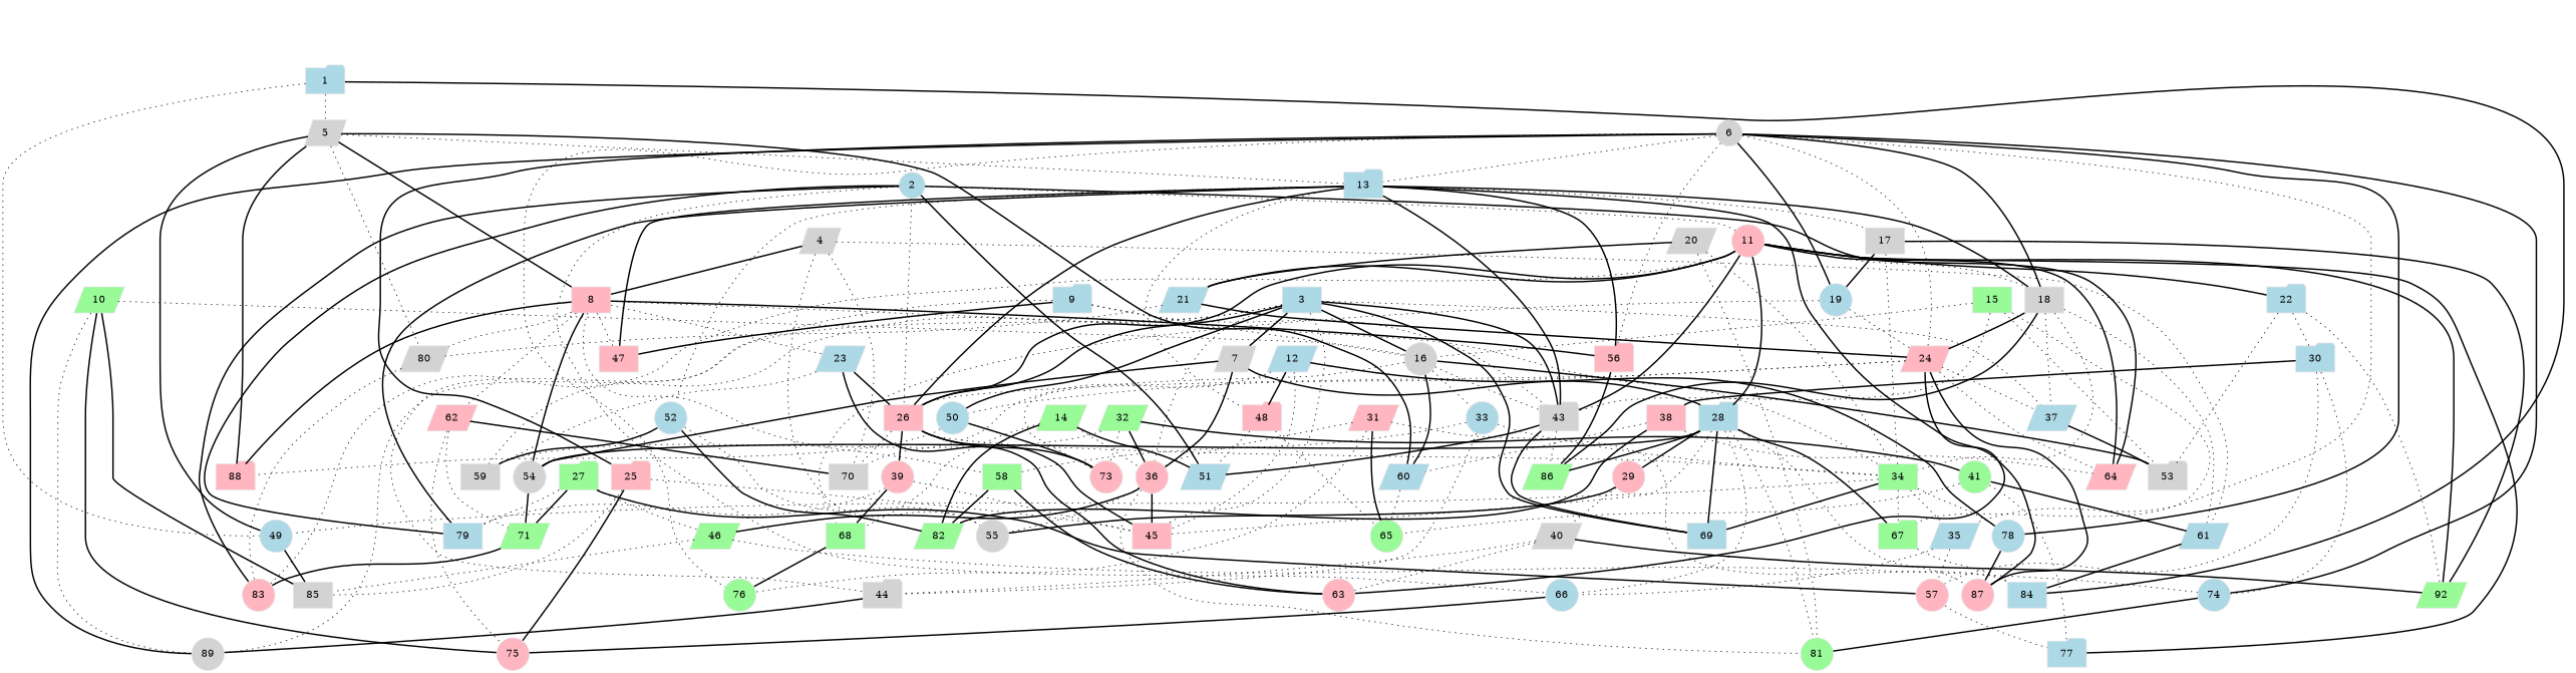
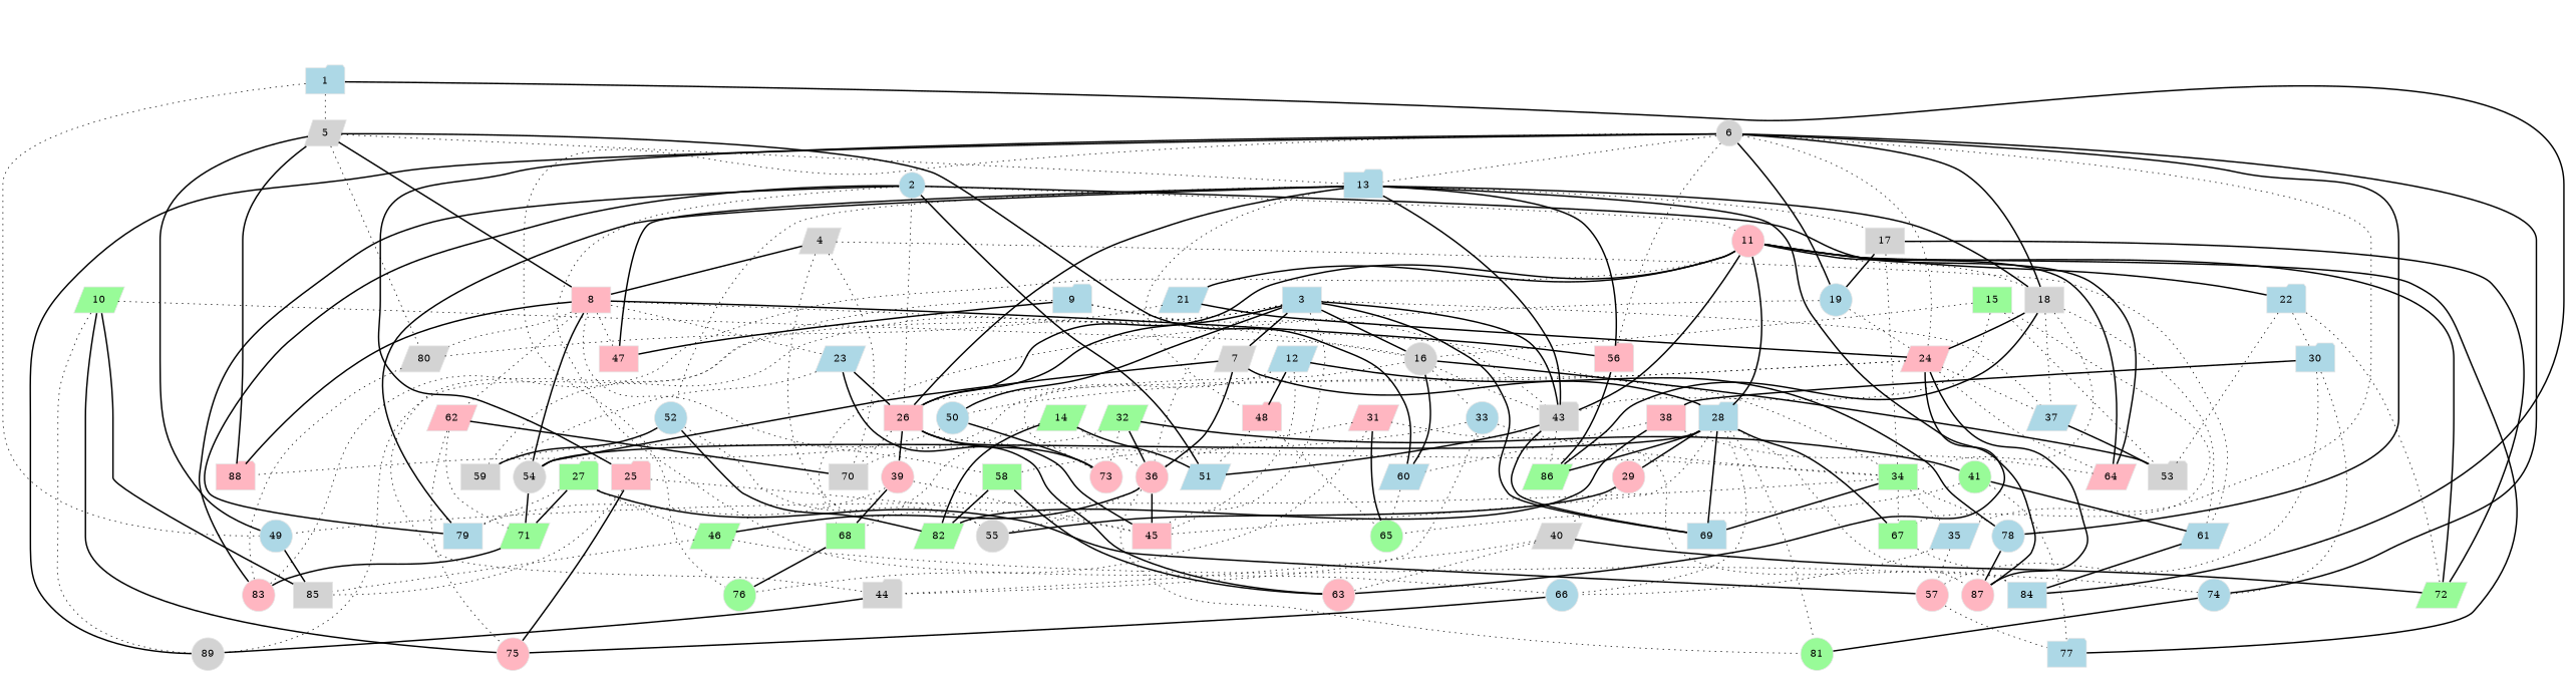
  graph {
    node [color=gray90 fillcolor=lightblue shape=circle style=filled]
    edge [style=dotted weight=1.0]
    1 [shape=folder]
    5 [fillcolor=lightgrey shape=parallelogram]
    49
    84 [shape=box]
    8 [fillcolor=lightpink shape=box]
    13 [shape=folder]
    60 [shape=parallelogram]
    80 [fillcolor=lightgrey shape=parallelogram]
    88 [fillcolor=lightpink shape=folder]
    85 [fillcolor=lightgrey shape=box]
    11 [fillcolor=lightpink]
    2
    26 [fillcolor=lightpink shape=box]
    51 [shape=parallelogram]
    64 [fillcolor=lightpink shape=parallelogram]
    66
    79 [shape=box]
    83 [fillcolor=lightpink]
    43 [fillcolor=lightgrey shape=folder]
    18 [fillcolor=lightgrey shape=box]
    28 [shape=folder]
    21 [shape=parallelogram]
    22 [shape=folder]
-   72 [fillcolor=palegreen shape=parallelogram label=92]
+   72 [fillcolor=palegreen shape=parallelogram]
    77 [shape=folder]
    45 [fillcolor=lightpink shape=box]
    70 [fillcolor=lightgrey shape=box]
    34 [fillcolor=palegreen shape=box]
    73 [fillcolor=lightpink]
    39 [fillcolor=lightpink]
    69 [shape=folder]
    86 [fillcolor=palegreen shape=parallelogram]
    75 [fillcolor=lightpink]
    3 [shape=box]
    7 [fillcolor=lightgrey shape=parallelogram]
    16 [fillcolor=lightgrey]
    36 [fillcolor=lightpink]
    37 [shape=parallelogram]
    50
    59 [fillcolor=lightgrey shape=box]
    89 [fillcolor=lightgrey]
    54 [fillcolor=lightgrey]
    53 [fillcolor=lightgrey shape=folder]
    33
    55 [fillcolor=lightgrey]
    81 [fillcolor=palegreen]
    46 [fillcolor=palegreen shape=parallelogram]
    4 [fillcolor=lightgrey shape=parallelogram]
    61 [shape=parallelogram]
    47 [fillcolor=lightpink shape=box]
    56 [fillcolor=lightpink shape=folder]
    23 [shape=parallelogram]
    58 [fillcolor=palegreen shape=box]
    62 [fillcolor=lightpink shape=parallelogram]
    48 [fillcolor=lightpink shape=folder]
    17 [fillcolor=lightgrey shape=box]
    52
    87 [fillcolor=lightpink]
    65 [fillcolor=palegreen]
    6 [fillcolor=lightgrey]
    19
    24 [fillcolor=lightpink shape=parallelogram]
    25 [fillcolor=lightpink shape=folder]
    35 [shape=parallelogram]
    74
    76 [fillcolor=palegreen]
    78
    68 [fillcolor=palegreen shape=box]
    63 [fillcolor=lightpink]
    57 [fillcolor=lightpink]
    67 [fillcolor=palegreen shape=folder]
    29 [fillcolor=lightpink]
    71 [fillcolor=palegreen shape=parallelogram]
    82 [fillcolor=palegreen shape=parallelogram]
    9 [shape=folder]
    44 [fillcolor=lightgrey shape=folder]
    10 [fillcolor=palegreen shape=parallelogram]
    30 [shape=folder]
    12 [shape=parallelogram]
    14 [fillcolor=palegreen shape=parallelogram]
    15 [fillcolor=palegreen shape=box]
-   20 [fillcolor=lightgrey shape=parallelogram]
    38 [fillcolor=lightpink shape=box]
    27 [fillcolor=palegreen shape=folder]
    40 [fillcolor=lightgrey shape=parallelogram]
    31 [fillcolor=lightpink shape=parallelogram]
    32 [fillcolor=palegreen shape=parallelogram]
    41 [fillcolor=palegreen]
    1 -- 5 [weight=2.0]
    1 -- 49
    1 -- 84 [style=bold]
    5 -- 49 [style=bold]
    5 -- 8 [style=bold weight=2.0]
    5 -- 13
    5 -- 60 [style=bold]
    5 -- 80
    5 -- 88 [style=bold]
    49 -- 85 [style=bold]
    8 -- 80
    8 -- 88 [style=bold]
    8 -- 34
    8 -- 54 [style=bold]
    8 -- 47
    8 -- 56 [style=bold]
    8 -- 23
    8 -- 58
    8 -- 62
    13 -- 26 [style=bold]
    13 -- 79 [style=bold]
    13 -- 43 [style=bold]
    13 -- 18 [style=bold]
    13 -- 47 [style=bold]
    13 -- 56 [style=bold]
    13 -- 48
    13 -- 17
    13 -- 52
    13 -- 87 [style=bold]
    60 -- 65
    80 -- 83
    11 -- 26 [style=bold]
    11 -- 64 [style=bold]
    11 -- 83
    11 -- 43 [style=bold weight=2.0]
    11 -- 18
    11 -- 28 [style=bold]
    11 -- 21 [style=bold]
    11 -- 22 [style=bold]
    11 -- 72 [style=bold]
    11 -- 77 [style=bold]
    2 -- 11
    2 -- 26 [weight=2.0]
    2 -- 51 [style=bold]
    2 -- 64 [style=bold]
    2 -- 66
    2 -- 79 [style=bold]
    2 -- 83 [style=bold]
    26 -- 45 [style=bold]
    26 -- 70
    26 -- 34
    26 -- 73 [style=bold]
    26 -- 39 [style=bold]
    66 -- 75 [style=bold]
    43 -- 51 [style=bold]
    43 -- 69 [style=bold]
    43 -- 86
    18 -- 34
    18 -- 86 [style=bold]
    18 -- 37
    18 -- 61
    18 -- 24 [style=bold]
    28 -- 66
    28 -- 45
    28 -- 69 [style=bold]
    28 -- 86 [style=bold]
    28 -- 54 [style=bold]
    28 -- 81
    28 -- 87
    28 -- 67 [style=bold]
    28 -- 29 [style=bold weight=2.0]
    21 -- 80
    21 -- 24 [style=bold]
    22 -- 72
    22 -- 53
    22 -- 30
    34 -- 49
    34 -- 69 [style=bold]
    34 -- 35
    34 -- 78
    34 -- 67
    39 -- 79
    39 -- 45
    39 -- 68 [style=bold]
    3 -- 26 [style=bold]
    3 -- 43 [style=bold]
    3 -- 45
    3 -- 69 [style=bold]
    3 -- 7 [style=bold]
    3 -- 16 [style=bold weight=2.0]
    3 -- 36
    3 -- 37
    3 -- 50 [style=bold]
    3 -- 59
    3 -- 89
    7 -- 28 [style=bold]
    7 -- 36 [style=bold]
    7 -- 54 [style=bold]
    16 -- 60 [style=bold]
    16 -- 43
    16 -- 73
    16 -- 53 [style=bold]
    16 -- 33
    36 -- 45 [style=bold weight=4.0]
    36 -- 55
    36 -- 81
    36 -- 46 [style=bold]
    37 -- 53 [style=bold]
    50 -- 88
    50 -- 73 [style=bold]
    54 -- 71 [style=bold]
    33 -- 34
    33 -- 58
    33 -- 44
    46 -- 85
    46 -- 74
    4 -- 8 [style=bold]
    4 -- 70
    4 -- 55
    4 -- 61
    61 -- 84 [style=bold]
    56 -- 86 [style=bold]
    23 -- 26 [style=bold]
    23 -- 59
    23 -- 63 [style=bold]
    58 -- 63 [style=bold]
    58 -- 82 [style=bold]
    62 -- 70 [style=bold]
    62 -- 75
    62 -- 71
    48 -- 51
    48 -- 65
    17 -- 72 [style=bold]
    17 -- 34
    17 -- 19 [style=bold]
    52 -- 59 [style=bold]
    52 -- 55
    52 -- 82 [style=bold]
    6 -- 13
    6 -- 18 [style=bold]
    6 -- 89 [style=bold]
    6 -- 56
    6 -- 19 [style=bold]
    6 -- 24
    6 -- 25 [style=bold]
    6 -- 35
    6 -- 74 [style=bold]
    6 -- 76 [weight=2.0]
    6 -- 78 [style=bold]
    19 -- 24
    19 -- 68
    24 -- 26
    24 -- 64
    24 -- 37
    24 -- 50
    24 -- 87 [style=bold]
    24 -- 63 [style=bold]
    25 -- 85
    25 -- 45
    25 -- 75 [style=bold]
    35 -- 66
    35 -- 57
    74 -- 81 [style=bold]
    78 -- 87 [style=bold]
    68 -- 76 [style=bold]
    57 -- 77
    67 -- 84
    29 -- 55 [style=bold]
    29 -- 40
    71 -- 83 [style=bold]
    9 -- 43
    9 -- 16
    9 -- 47 [style=bold]
    9 -- 44
    44 -- 89 [style=bold]
    10 -- 85 [style=bold]
    10 -- 75 [style=bold]
    10 -- 16
    10 -- 89
    30 -- 74
    30 -- 57
    30 -- 38 [style=bold]
    12 -- 45
    12 -- 70
    12 -- 48 [style=bold]
    12 -- 78 [style=bold]
    14 -- 51 [style=bold]
    14 -- 36
    14 -- 68
    14 -- 82 [style=bold]
    15 -- 43
    15 -- 16
    15 -- 53
    15 -- 67
-   20 -- 21 [style=bold]
-   20 -- 34 [weight=2.0]
-   20 -- 81
    38 -- 60
    38 -- 64
    38 -- 82 [style=bold]
    27 -- 79
    27 -- 46
    27 -- 57 [style=bold]
    27 -- 71 [style=bold]
    40 -- 72 [style=bold]
    40 -- 63
    40 -- 44
    31 -- 84
    31 -- 36
    31 -- 65 [style=bold]
    31 -- 76
    32 -- 73
    32 -- 36 [style=bold]
    32 -- 59
    32 -- 41 [style=bold]
    41 -- 77
    41 -- 61 [style=bold]
    41 -- 65
  }
